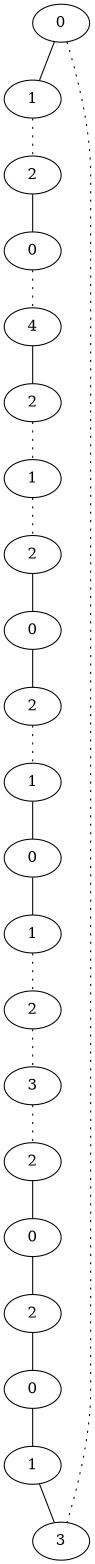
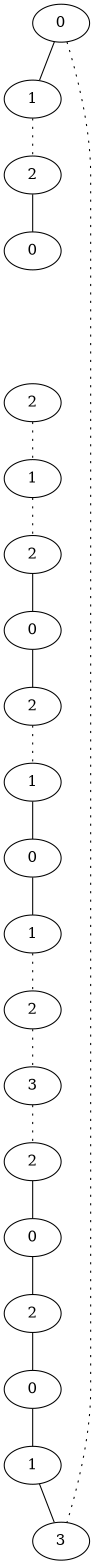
  graph {
    n1 [label=0]
    n2 [label=1]
    n3 [label=3]
    n4 [label=2]
    n5 [label=0]
-   n6 [label=4]
    n7 [label=2]
    n8 [label=1]
    n9 [label=2]
    n10 [label=0]
    n11 [label=2]
    n12 [label=1]
    n13 [label=0]
    n14 [label=1]
    n15 [label=2]
    n16 [label=3]
    n17 [label=2]
    n18 [label=0]
    n19 [label=2]
    n20 [label=0]
    n21 [label=1]
    n1 -- n2
    n1 -- n3 [style=dotted]
    n2 -- n4 [style=dotted]
    n4 -- n5
-   n5 -- n6 [style=dotted]
-   n6 -- n7
    n7 -- n8 [style=dotted]
    n8 -- n9 [style=dotted]
    n9 -- n10
    n10 -- n11
    n11 -- n12 [style=dotted]
    n12 -- n13
    n13 -- n14
    n14 -- n15 [style=dotted]
    n15 -- n16 [style=dotted]
    n16 -- n17 [style=dotted]
    n17 -- n18
    n18 -- n19
    n19 -- n20
    n20 -- n21
    n21 -- n3
  }
